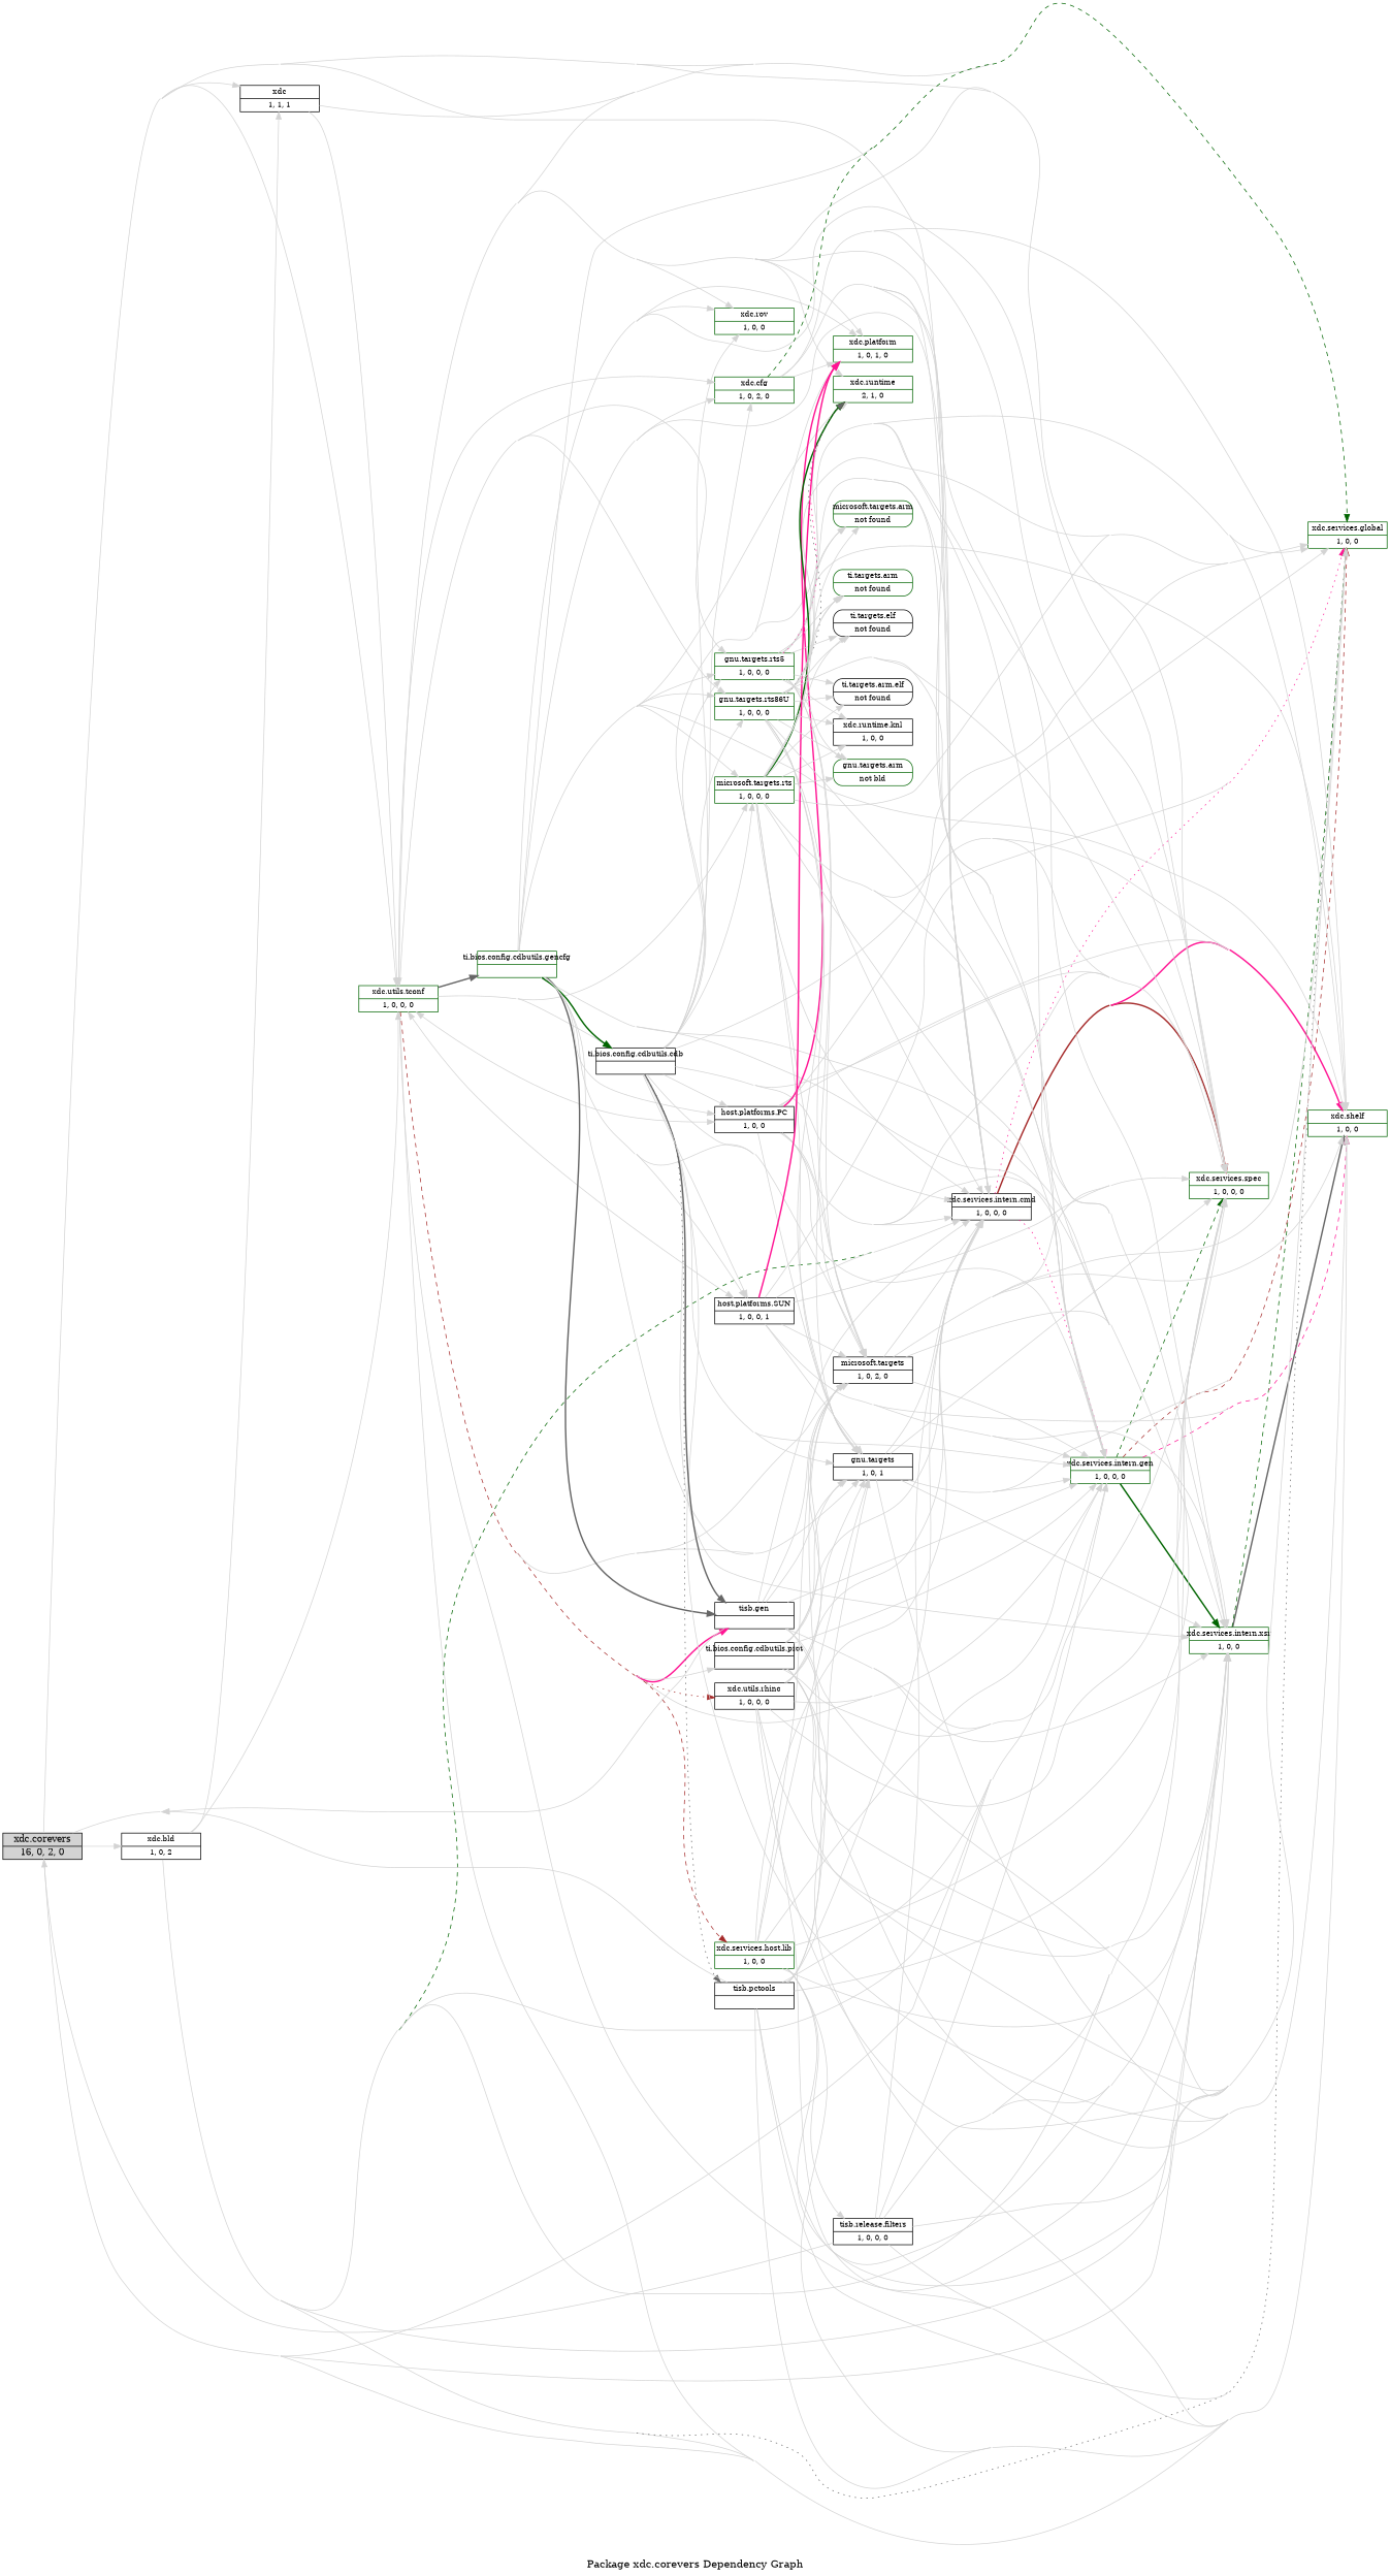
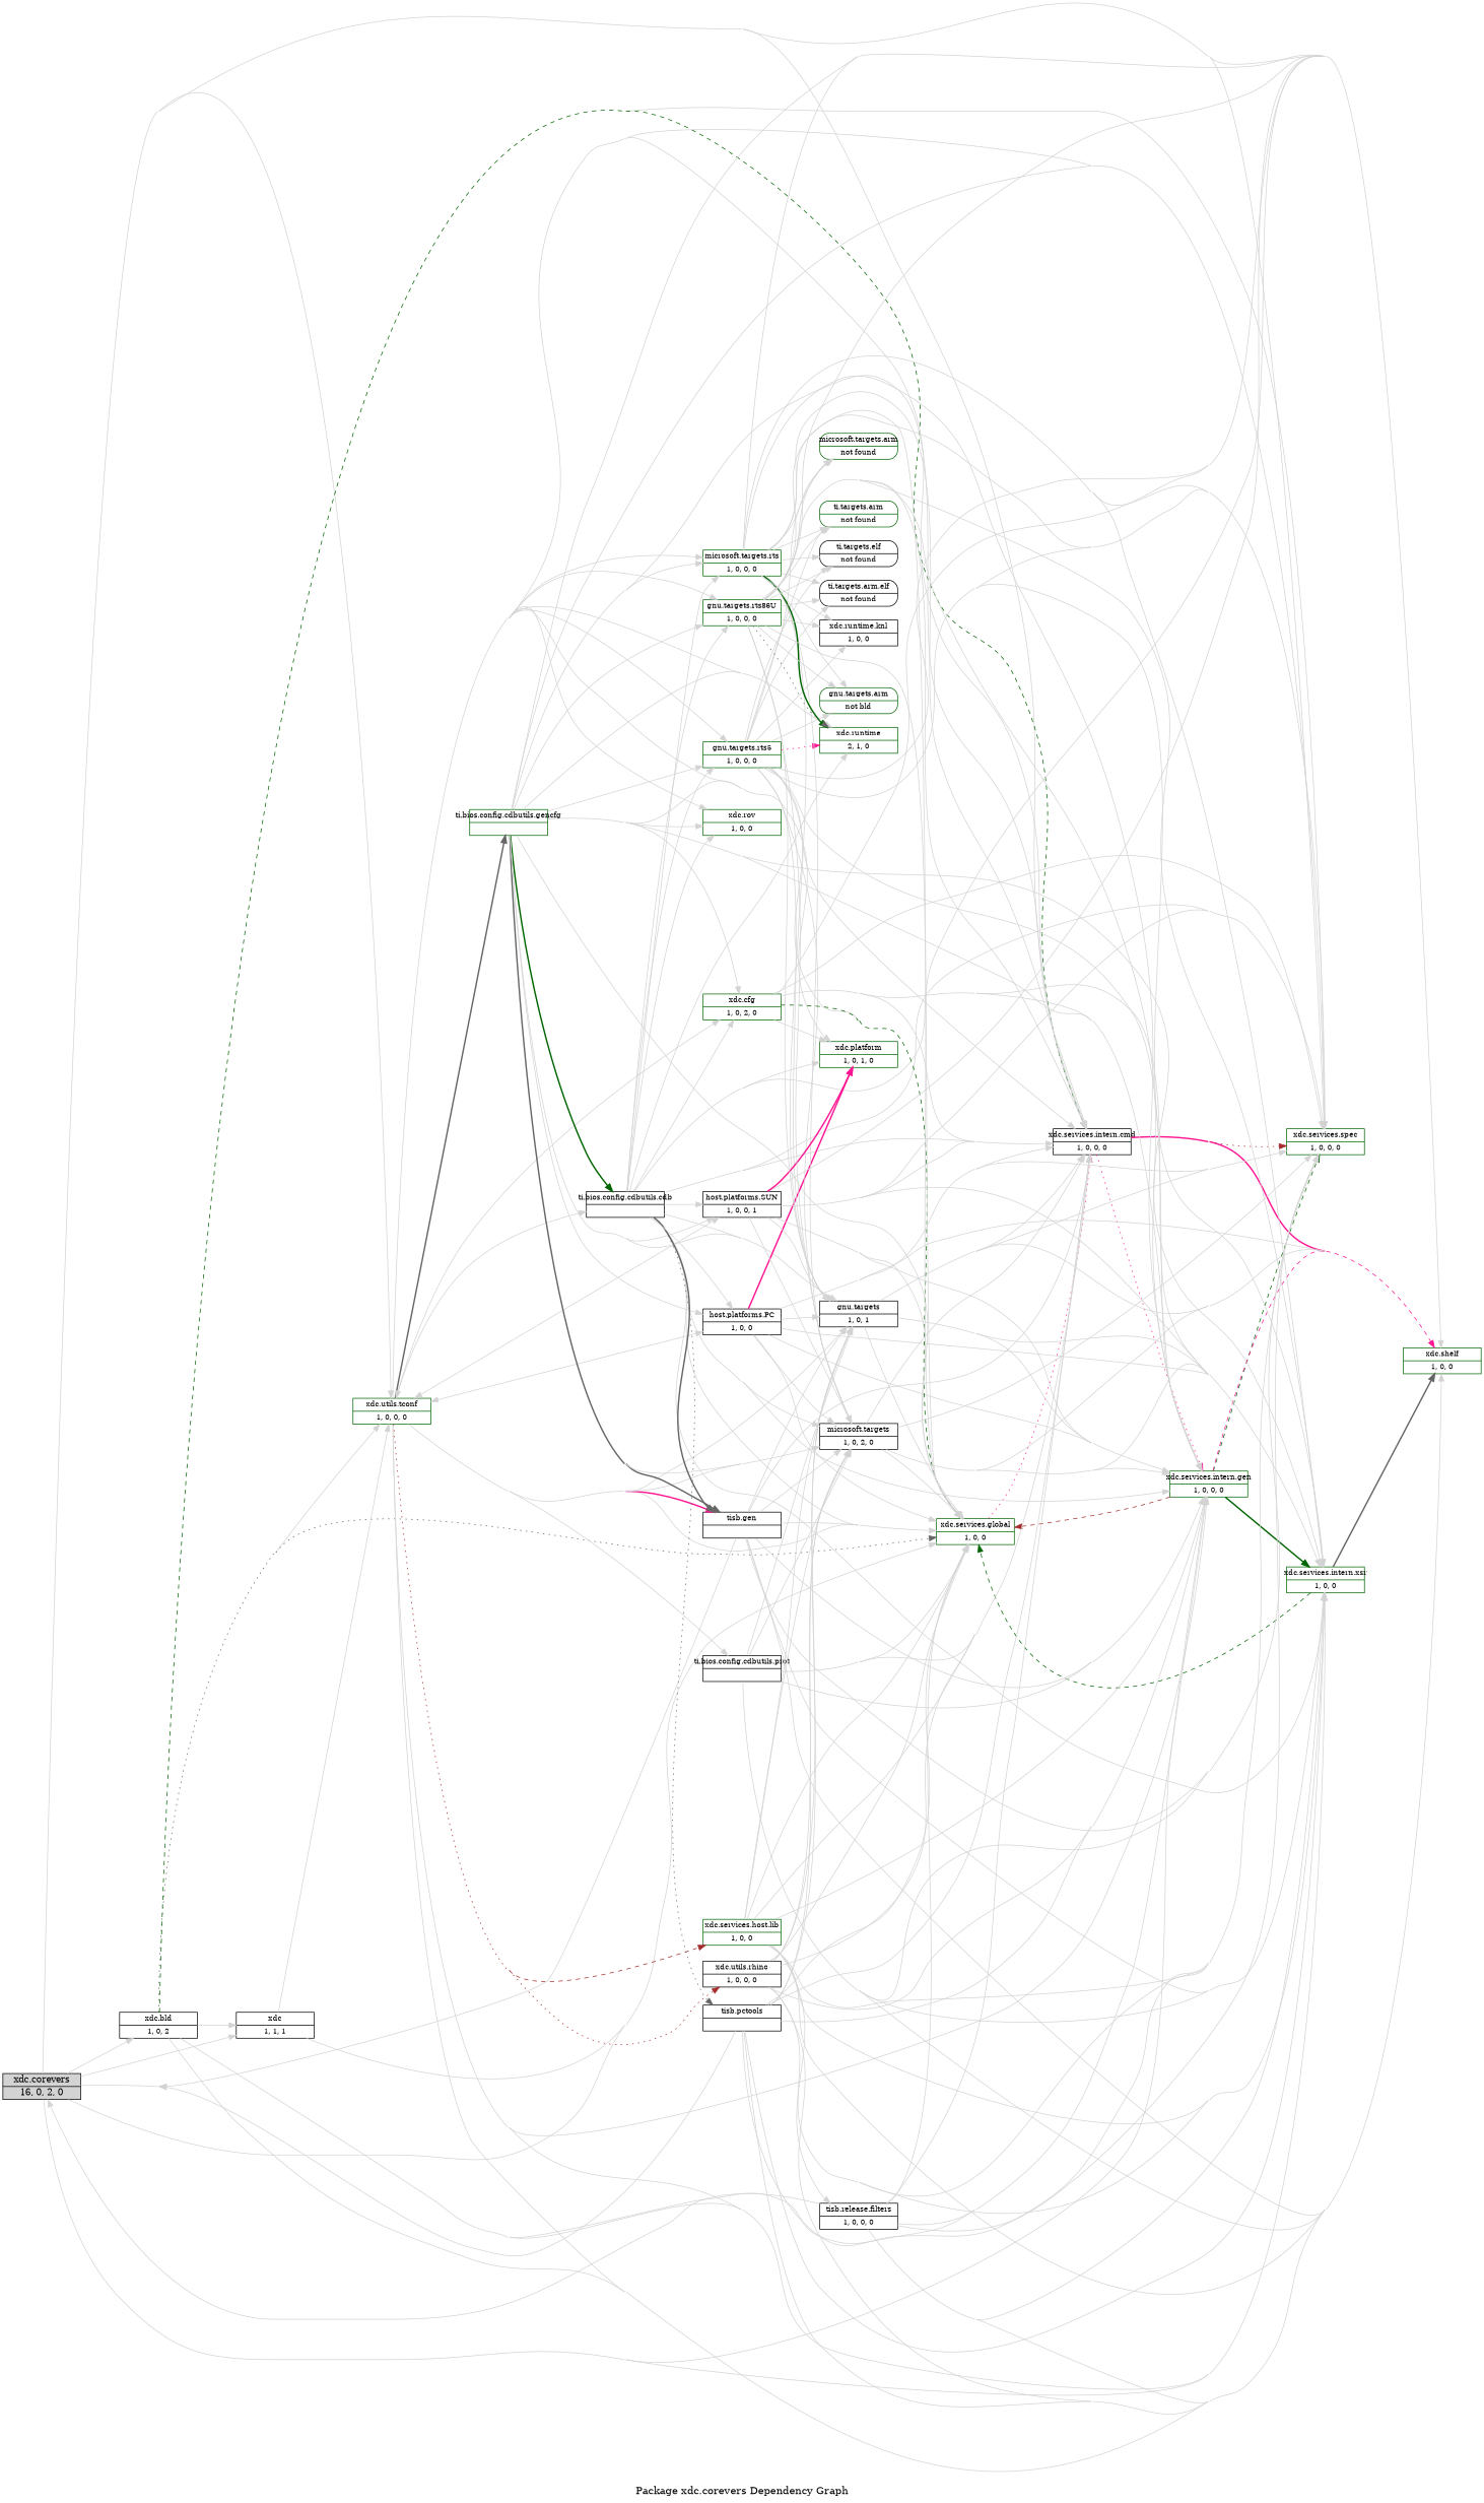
  digraph {
    concentrate=true
    label="\nPackage xdc.corevers Dependency Graph"
    rankdir=LR
    ranksep=.75
    node [color=darkgreen fillcolor=white fixedsize=true font=Helvetica fontsize=10 shape=record style=filled]
    edge [color=lightgrey style=solid]
    n1 [color=black fillcolor=lightgrey fontsize=12 label="xdc.corevers|16, 0, 2, 0" width=1.5]
    n2 [color=black label="xdc.bld|1, 0, 2" width=1.5]
    n3 [label="xdc.services.spec|1, 0, 0, 0" width=1.5]
    n4 [label="xdc.utils.tconf|1, 0, 0, 0" width=1.5]
    n5 [label="xdc.shelf|1, 0, 0" width=1.5]
    n6 [label="xdc.services.global|1, 0, 0" width=1.5]
    n7 [color=black label="xdc.services.intern.cmd|1, 0, 0, 0" width=1.5]
    n8 [label="xdc.services.intern.xsr|1, 0, 0" width=1.5]
    n9 [color=black label="xdc|1, 1, 1" width=1.5]
    n10 [label="xdc.services.intern.gen|1, 0, 0, 0" width=1.5]
    n11 [color=black label="xdc.utils.rhino|1, 0, 0, 0" width=1.5]
    n12 [label="xdc.services.host.lib|1, 0, 0" width=1.5]
    n13 [label="ti.bios.config.cdbutils.gencfg|" width=1.5]
    n14 [color=black label="tisb.gen|" width=1.5]
    n15 [color=black label="ti.bios.config.cdbutils.cdb|" width=1.5]
    n16 [label="xdc.rov|1, 0, 0" width=1.5]
    n17 [color=black label="host.platforms.PC|1, 0, 0" width=1.5]
    n18 [label="gnu.targets.rts5|1, 0, 0, 0" width=1.5]
    n19 [color=black label="gnu.targets|1, 0, 1" width=1.5]
    n20 [label="xdc.cfg|1, 0, 2, 0" width=1.5]
    n21 [label="microsoft.targets.rts|1, 0, 0, 0" width=1.5]
    n22 [color=black label="host.platforms.SUN|1, 0, 0, 1" width=1.5]
    n23 [color=black label="ti.bios.config.cdbutils.prot|" width=1.5]
    n24 [color=black label="microsoft.targets|1, 0, 2, 0" width=1.5]
    n25 [label="gnu.targets.rts86U|1, 0, 0, 0" width=1.5]
    n26 [label="xdc.platform|1, 0, 1, 0" width=1.5]
    n27 [label="xdc.runtime|2, 1, 0" width=1.5]
    n28 [color=black label="tisb.release.filters|1, 0, 0, 0" width=1.5]
    n29 [color=black label="tisb.pctools|" width=1.5]
    n30 [color=black label="ti.targets.elf|not found" style=rounded width=1.5]
    n31 [color=black label="ti.targets.arm.elf|not found" style=rounded width=1.5]
    n32 [color=black label="xdc.runtime.knl|1, 0, 0" width=1.5]
    n33 [label="gnu.targets.arm|not bld" style=rounded width=1.5]
    n34 [label="microsoft.targets.arm|not found" style=rounded width=1.5]
    n35 [label="ti.targets.arm|not found" style=rounded width=1.5]
    n1 -> n2
    n1 -> n3
    n1 -> n4
    n1 -> n5
    n1 -> n6
    n1 -> n7
    n1 -> n8
    n1 -> n9
    n1 -> n10
    n2 -> n3
    n2 -> n4
    n2 -> n5
    n2 -> n6 [color=gray40 style=dotted]
    n2 -> n6
    n2 -> n7 [color=darkgreen style=dashed]
    n2 -> n7
    n2 -> n8
    n2 -> n9
    n2 -> n10
    n4 -> n3
    n4 -> n5
    n4 -> n6
    n4 -> n7
    n4 -> n8
    n4 -> n10
    n4 -> n11 [color=brown style=dotted]
    n4 -> n11
    n4 -> n12 [color=brown style=dashed]
    n4 -> n12
    n4 -> n13 [color=gray40 style=bold]
    n4 -> n13
    n4 -> n14 [color=deeppink style=bold]
    n4 -> n14
    n4 -> n15
    n4 -> n16
    n4 -> n17
    n4 -> n18
    n4 -> n19
    n4 -> n20
    n4 -> n21
    n4 -> n22
    n4 -> n23
    n4 -> n24
    n4 -> n25
    n4 -> n26
    n4 -> n27
-   n7 -> n3 [color=brown style=bold]
+   n7 -> n3 [color=brown style=dotted]
    n7 -> n5 [color=deeppink style=bold]
-   n7 -> n6 [color=deeppink style=dotted]
+   n6 -> n7 [color=deeppink style=dotted]
    n7 -> n10 [color=deeppink style=dotted]
    n8 -> n5 [color=gray40 style=bold]
    n8 -> n6 [color=darkgreen style=dashed]
    n9 -> n4
    n9 -> n6
    n10 -> n3 [color=darkgreen style=dashed]
    n10 -> n5 [color=deeppink style=dashed]
    n10 -> n6 [color=brown style=dashed]
    n10 -> n8 [color=darkgreen style=bold]
    n11 -> n3
    n11 -> n5
    n11 -> n6
    n11 -> n7
    n11 -> n8
    n11 -> n10
    n11 -> n19
    n11 -> n24
    n12 -> n3
    n12 -> n5
    n12 -> n6
    n12 -> n7
    n12 -> n8
    n12 -> n10
    n12 -> n19
    n12 -> n24
    n12 -> n28
    n13 -> n3
    n13 -> n5
    n13 -> n6
    n13 -> n7
    n13 -> n8
    n13 -> n10
    n13 -> n14 [color=gray40 style=bold]
    n13 -> n14
    n13 -> n15 [color=darkgreen style=bold]
    n13 -> n15
    n13 -> n16
    n13 -> n17
    n13 -> n18
    n13 -> n19
    n13 -> n20
    n13 -> n21
    n13 -> n22
    n13 -> n24
    n13 -> n25
    n13 -> n26
    n13 -> n27
    n14 -> n1
    n14 -> n3
    n14 -> n5
    n14 -> n6
    n14 -> n7
    n14 -> n8
    n14 -> n10
    n14 -> n19
    n14 -> n24
    n15 -> n3
    n15 -> n5
    n15 -> n6
    n15 -> n7
    n15 -> n8
    n15 -> n10
    n15 -> n14 [color=gray40 style=bold]
    n15 -> n14
    n15 -> n16
    n15 -> n17
    n15 -> n18
    n15 -> n19
    n15 -> n20
    n15 -> n21
    n15 -> n22
    n15 -> n24
    n15 -> n25
    n15 -> n26
    n15 -> n27
    n15 -> n29 [color=gray40 style=dotted]
    n17 -> n3
    n17 -> n4
    n17 -> n5
    n17 -> n6
    n17 -> n7
    n17 -> n8
    n17 -> n10
    n17 -> n19
    n17 -> n24
    n17 -> n26 [color=deeppink style=bold]
    n17 -> n26
    n18 -> n3
    n18 -> n5
    n18 -> n6
    n18 -> n7
    n18 -> n8
    n18 -> n10
    n18 -> n19
    n18 -> n24
    n18 -> n27 [color=deeppink style=dotted]
    n18 -> n27
    n18 -> n30
    n18 -> n31
    n18 -> n32
    n18 -> n33
    n18 -> n34
    n18 -> n35
    n19 -> n3
    n19 -> n5
    n19 -> n6
    n19 -> n7
    n19 -> n8
    n19 -> n10
    n20 -> n3
    n20 -> n4
    n20 -> n5
    n20 -> n6 [color=darkgreen style=dashed]
    n20 -> n6
    n20 -> n7
    n20 -> n8
    n20 -> n10
    n20 -> n26
    n21 -> n3
    n21 -> n5
    n21 -> n6
    n21 -> n7
    n21 -> n8
    n21 -> n10
    n21 -> n19
    n21 -> n24
    n21 -> n27 [color=darkgreen style=bold]
    n21 -> n27
    n21 -> n30
    n21 -> n31
    n21 -> n32
    n21 -> n33
    n21 -> n34
    n21 -> n35
    n22 -> n3
    n22 -> n4
    n22 -> n5
    n22 -> n6
    n22 -> n7
    n22 -> n8
    n22 -> n10
    n22 -> n19
    n22 -> n24
    n22 -> n26 [color=deeppink style=bold]
    n22 -> n26
    n23 -> n3
    n23 -> n5
    n23 -> n6
    n23 -> n7
    n23 -> n8
    n23 -> n10
    n23 -> n19
    n23 -> n24
    n24 -> n3
    n24 -> n5
    n24 -> n6
    n24 -> n7
    n24 -> n8
    n24 -> n10
    n25 -> n3
    n25 -> n5
    n25 -> n6
    n25 -> n7
    n25 -> n8
    n25 -> n10
    n25 -> n19
    n25 -> n24
    n25 -> n27 [color=gray40 style=dotted]
    n25 -> n27
    n25 -> n30
    n25 -> n31
    n25 -> n32
    n25 -> n33
    n25 -> n34
    n25 -> n35
    n28 -> n1
    n28 -> n3
    n28 -> n5
    n28 -> n6
    n28 -> n7
    n28 -> n8
    n28 -> n10
    n29 -> n1
    n29 -> n3
    n29 -> n5
    n29 -> n6
    n29 -> n7
    n29 -> n8
    n29 -> n10
    n29 -> n19
    n29 -> n24
  }
